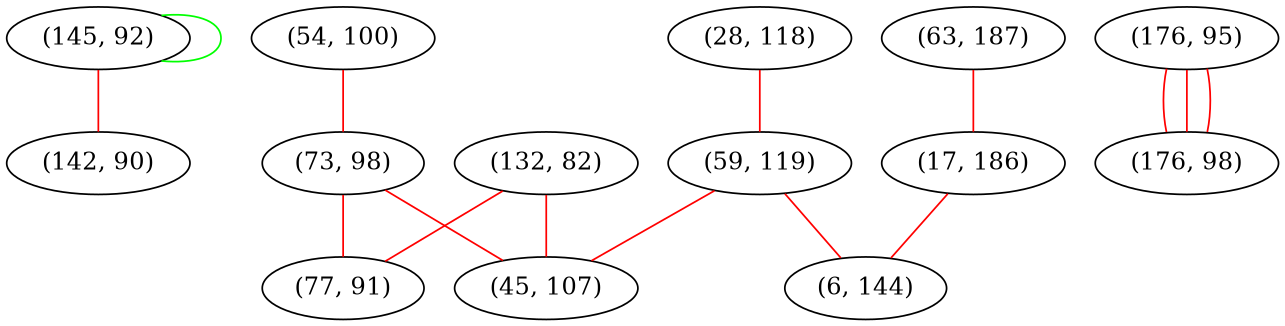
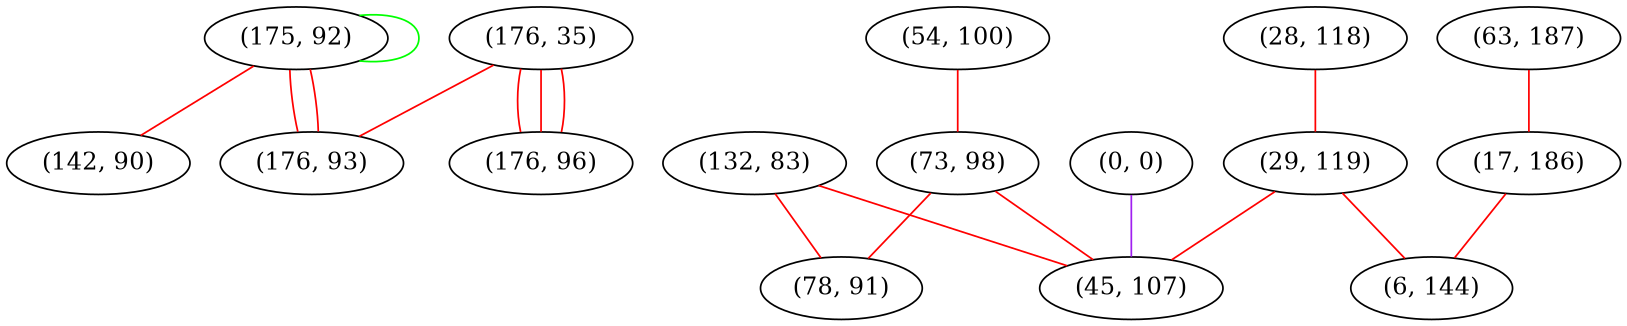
  graph {
    edge [color=red weight=1]
-   "(175, 92)" [label="(145, 92)"]
+   "(175, 92)"
    "(142, 90)"
+   "(176, 93)"
+   "(0, 0)"
    "(45, 107)"
    n6 [label="(54, 100)"]
    "(73, 98)"
-   "(78, 91)" [label="(77, 91)"]
-   "(176, 95)"
-   "(176, 96)" [label="(176, 98)"]
-   "(132, 82)"
+   "(78, 91)"
+   "(176, 95)" [label="(176, 35)"]
+   "(176, 96)"
+   "(132, 82)" [label="(132, 83)"]
    "(28, 118)"
-   "(29, 119)" [label="(59, 119)"]
+   "(29, 119)"
    "(6, 144)"
    "(63, 187)"
    "(17, 186)"
    "(175, 92)" -- "(175, 92)" [color=green weight=2]
    "(175, 92)" -- "(142, 90)"
+   "(175, 92)" -- "(176, 93)"
+   "(175, 92)" -- "(176, 93)"
+   "(0, 0)" -- "(45, 107)" [color=purple weight=4]
    n6 -- "(73, 98)"
    "(73, 98)" -- "(45, 107)"
    "(73, 98)" -- "(78, 91)"
+   "(176, 95)" -- "(176, 93)"
    "(176, 95)" -- "(176, 96)"
    "(176, 95)" -- "(176, 96)"
    "(176, 95)" -- "(176, 96)"
    "(132, 82)" -- "(45, 107)"
    "(132, 82)" -- "(78, 91)"
    "(28, 118)" -- "(29, 119)"
    "(29, 119)" -- "(45, 107)"
    "(29, 119)" -- "(6, 144)"
    "(63, 187)" -- "(17, 186)"
    "(17, 186)" -- "(6, 144)"
  }
